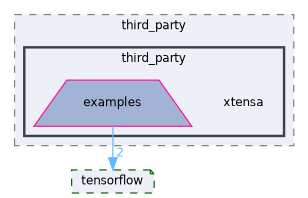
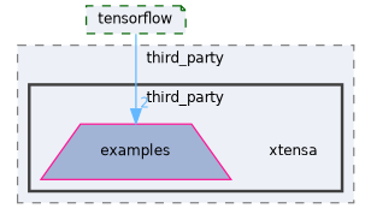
  digraph {
    compound=true
    node [fontname=Helvetica fontsize=10 color=deeppink]
    n1 [height=0.2 label=xtensa shape=plaintext width=0.4]
    n2 [fillcolor="#a2b4d6" height=0.2 label=examples shape=trapezium style=filled width=0.4]
    n3 [color=darkgreen fillcolor="#edf0f7" height=0.2 label=tensorflow shape=note style="filled,dashed" width=0.4]
    subgraph cluster_1 {
      bgcolor="#edf0f7"
      fontname=Helvetica
      fontsize=10
      label=third_party
      pencolor=grey50
      style="filled,dashed"
      subgraph cluster_2 {
        bgcolor="#edf0f7"
        fontname=Helvetica
        fontsize=10
        pencolor=grey25
        style="filled,bold"
        n1
        n2
      }
    }
-   n2 -> n3 [color=steelblue1 fontcolor=steelblue1 fontname=Helvetica fontsize=10 headlabel=2 labeldistance=1.5 labelfontname=Helvetica labelfontsize=10 arrowhead=normal]
+   n3 -> n2 [color=steelblue1 fontcolor=steelblue1 fontname=Helvetica fontsize=10 headlabel=2 labeldistance=1.5 labelfontname=Helvetica labelfontsize=10 arrowhead=normal]
  }
